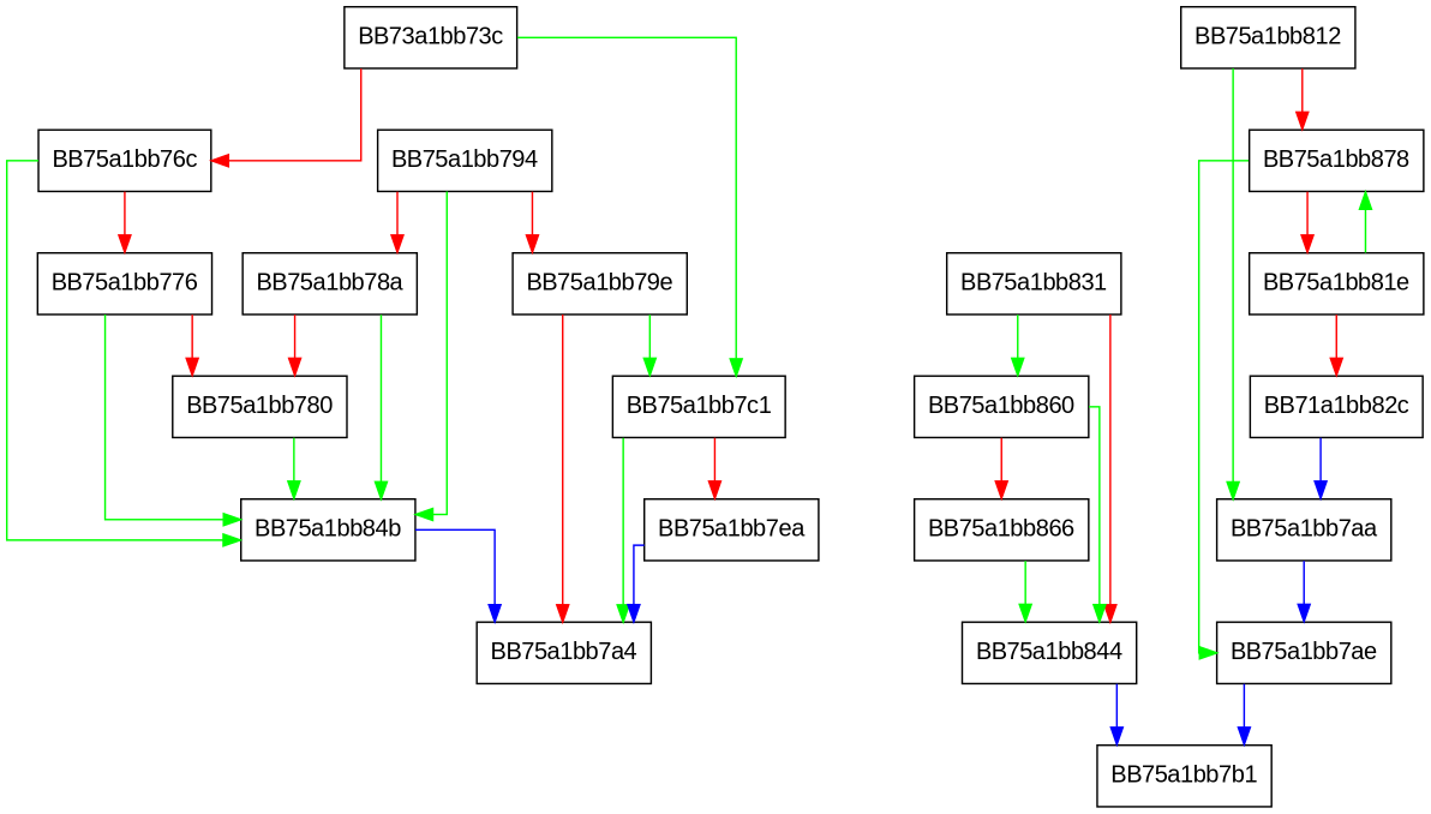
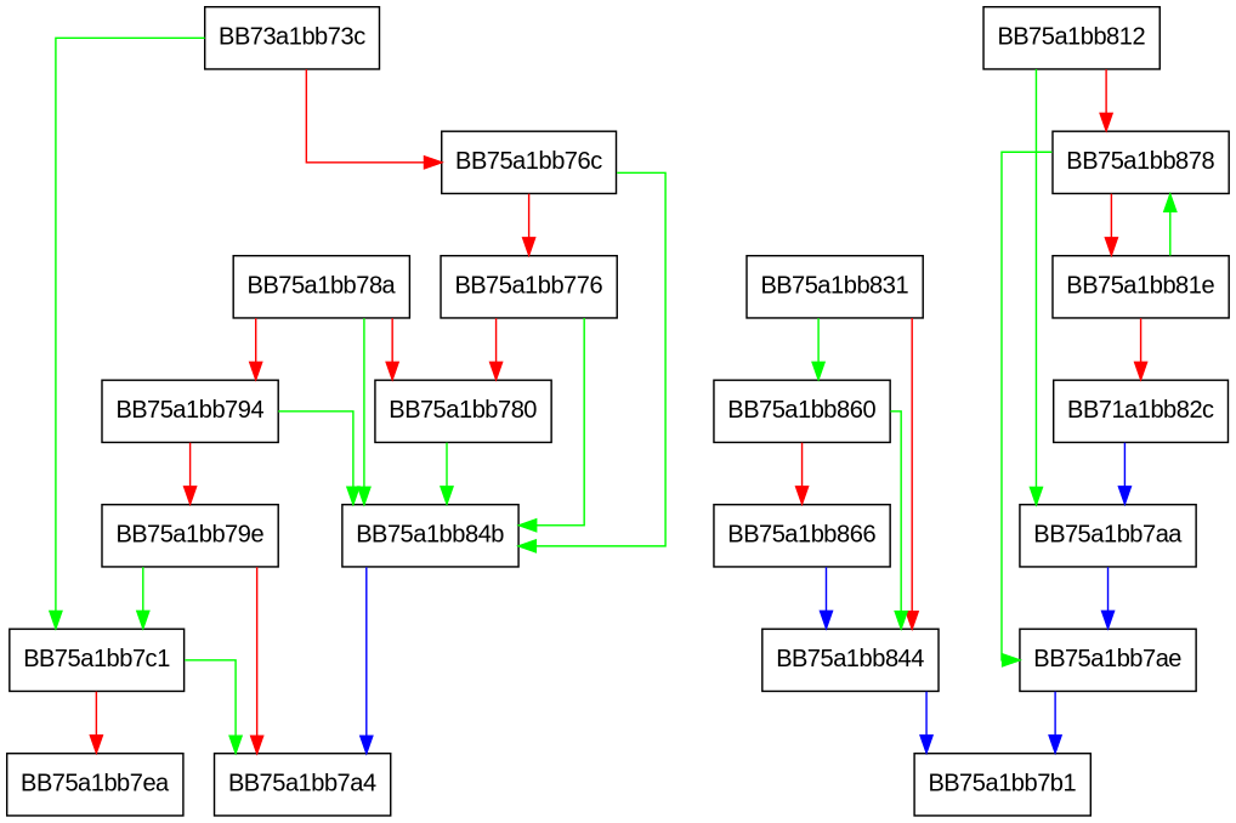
  digraph {
    fontname="Liberation Sans"
    splines=ortho
    node [fontname="Liberation Sans" shape=box]
    edge [color=green fontname="Liberation Sans"]
    n1 [label=BB73a1bb73c]
    BB75a1bb7c1
    BB75a1bb76c
    BB75a1bb7a4
    BB75a1bb7ea
    BB75a1bb84b
    BB75a1bb776
    BB75a1bb780
    BB75a1bb78a
    BB75a1bb794
    BB75a1bb79e
    BB75a1bb7aa
    BB75a1bb7ae
    BB75a1bb831
    BB75a1bb860
    BB75a1bb844
    BB75a1bb812
    n18 [label=BB75a1bb878]
    BB75a1bb7b1
    BB75a1bb866
    BB75a1bb81e
    n22 [label=BB71a1bb82c]
    n1 -> BB75a1bb7c1
    n1 -> BB75a1bb76c [color=red]
    BB75a1bb7c1 -> BB75a1bb7a4
    BB75a1bb7c1 -> BB75a1bb7ea [color=red]
    BB75a1bb76c -> BB75a1bb84b
    BB75a1bb76c -> BB75a1bb776 [color=red]
-   BB75a1bb7ea -> BB75a1bb7a4 [color=blue]
    BB75a1bb84b -> BB75a1bb7a4 [color=blue]
    BB75a1bb776 -> BB75a1bb84b
    BB75a1bb776 -> BB75a1bb780 [color=red]
    BB75a1bb780 -> BB75a1bb84b
    BB75a1bb78a -> BB75a1bb84b
    BB75a1bb78a -> BB75a1bb780 [color=red]
-   BB75a1bb794 -> BB75a1bb78a [color=red]
+   BB75a1bb78a -> BB75a1bb794 [color=red]
    BB75a1bb794 -> BB75a1bb84b
    BB75a1bb794 -> BB75a1bb79e [color=red]
    BB75a1bb79e -> BB75a1bb7c1
    BB75a1bb79e -> BB75a1bb7a4 [color=red]
    BB75a1bb7aa -> BB75a1bb7ae [color=blue]
    BB75a1bb7ae -> BB75a1bb7b1 [color=blue]
    BB75a1bb831 -> BB75a1bb860
    BB75a1bb831 -> BB75a1bb844 [color=red]
    BB75a1bb860 -> BB75a1bb844
    BB75a1bb860 -> BB75a1bb866 [color=red]
    BB75a1bb844 -> BB75a1bb7b1 [color=blue]
    BB75a1bb812 -> BB75a1bb7aa
    BB75a1bb812 -> n18 [color=red]
    n18 -> BB75a1bb7ae
    n18 -> BB75a1bb81e [color=red]
-   BB75a1bb866 -> BB75a1bb844
+   BB75a1bb866 -> BB75a1bb844 [color=blue]
    BB75a1bb81e -> n18
    BB75a1bb81e -> n22 [color=red]
    n22 -> BB75a1bb7aa [color=blue]
  }
